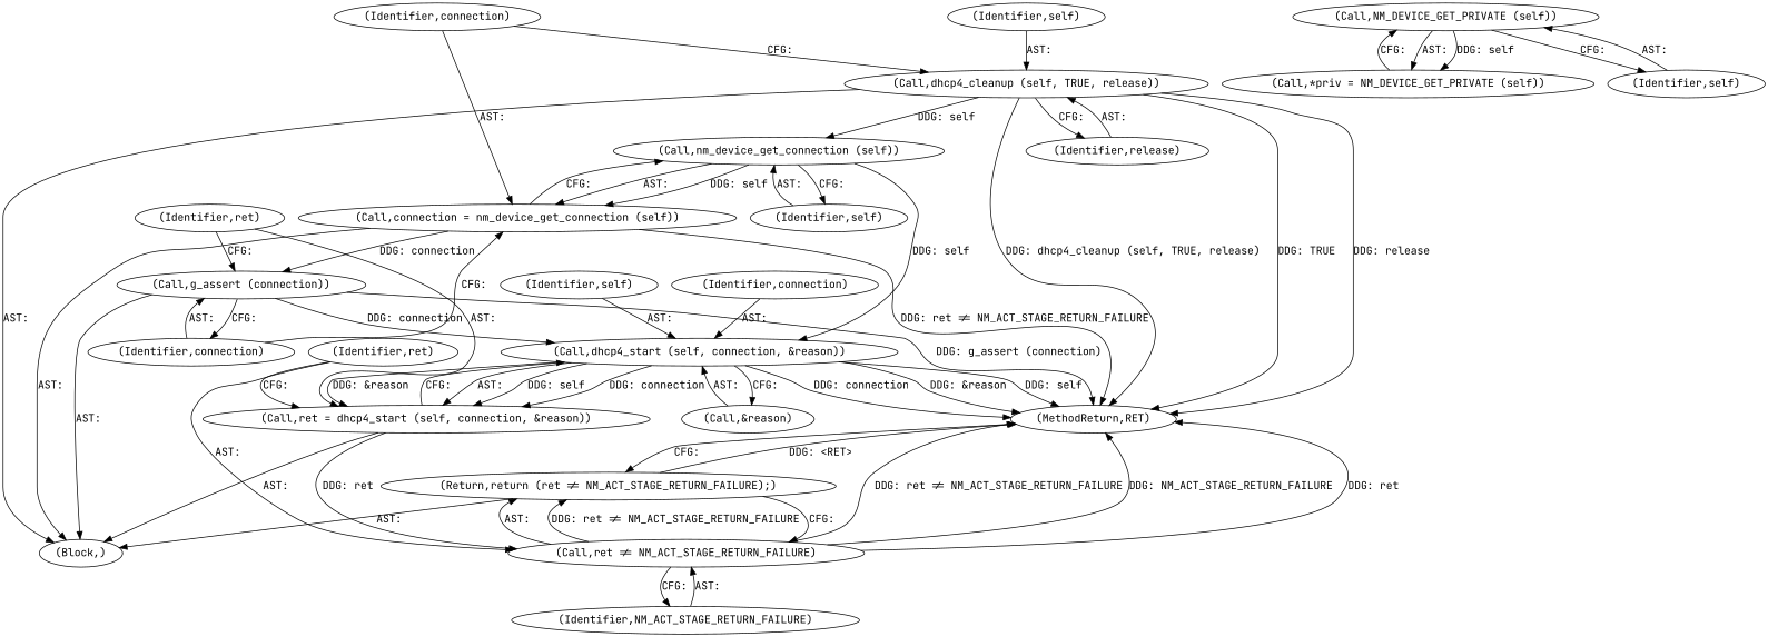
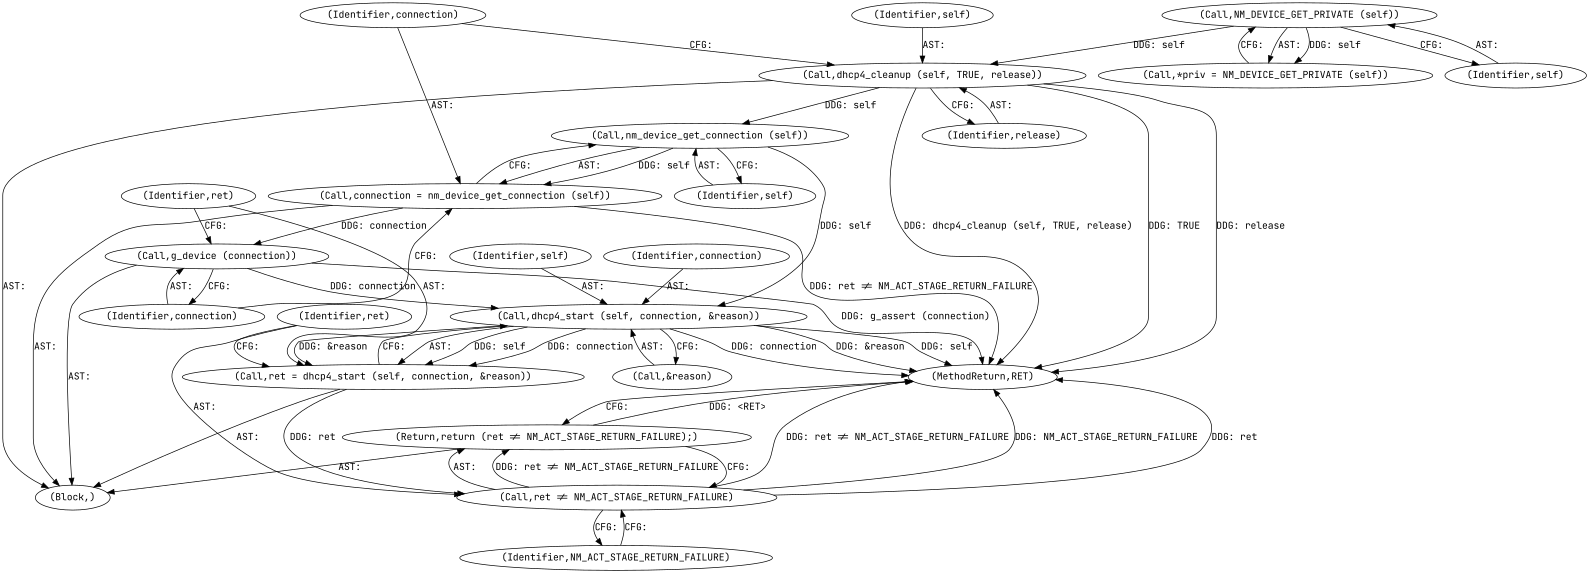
  digraph {
    fontname="JetBrains Mono"
    node [fontname="JetBrains Mono"]
    edge [fontname="JetBrains Mono"]
    n1 [label="(Call,dhcp4_cleanup (self, TRUE, release))"]
    n2 [label="(Call,nm_device_get_connection (self))"]
    n3 [label="(Identifier,release)"]
    n4 [label="(Block,)"]
    n5 [label="(MethodReturn,RET)"]
    n6 [label="(Call,connection = nm_device_get_connection (self))"]
    n7 [label="(Call,dhcp4_start (self, connection, &reason))"]
    n8 [label="(Identifier,self)"]
    n9 [label="(Return,return (ret != NM_ACT_STAGE_RETURN_FAILURE);)"]
    n10 [label="(Call,NM_DEVICE_GET_PRIVATE (self))"]
    n11 [label="(Call,*priv = NM_DEVICE_GET_PRIVATE (self))"]
    n12 [label="(Identifier,self)"]
-   n13 [label="(Call,g_assert (connection))"]
+   n13 [label="(Call,g_device (connection))"]
    n14 [label="(Call,ret = dhcp4_start (self, connection, &reason))"]
    n15 [label="(Call,&reason)"]
    n16 [label="(Identifier,connection)"]
    n17 [label="(Call,ret != NM_ACT_STAGE_RETURN_FAILURE)"]
    n18 [label="(Identifier,NM_ACT_STAGE_RETURN_FAILURE)"]
    n19 [label="(Identifier,self)"]
    n20 [label="(Identifier,connection)"]
    n21 [label="(Identifier,self)"]
    n22 [label="(Identifier,connection)"]
    n23 [label="(Identifier,ret)"]
    n24 [label="(Identifier,ret)"]
    n1 -> n2 [label="DDG: self"]
    n1 -> n3 [label="CFG: "]
    n1 -> n4 [label="AST: "]
    n1 -> n5 [label="DDG: release"]
    n1 -> n5 [label="DDG: dhcp4_cleanup (self, TRUE, release)"]
    n1 -> n5 [label="DDG: TRUE"]
    n2 -> n6 [label="AST: "]
    n2 -> n6 [label="DDG: self"]
    n2 -> n7 [label="DDG: self"]
    n2 -> n8 [label="CFG: "]
    n3 -> n1 [label="AST: "]
    n5 -> n9 [label="CFG: "]
    n6 -> n2 [label="CFG: "]
    n6 -> n4 [label="AST: "]
    n6 -> n5 [label="DDG: ret != NM_ACT_STAGE_RETURN_FAILURE"]
    n6 -> n13 [label="DDG: connection"]
    n7 -> n5 [label="DDG: &reason"]
    n7 -> n5 [label="DDG: self"]
    n7 -> n5 [label="DDG: connection"]
    n7 -> n14 [label="AST: "]
    n7 -> n14 [label="DDG: self"]
    n7 -> n14 [label="DDG: connection"]
    n7 -> n14 [label="DDG: &reason"]
    n7 -> n15 [label="CFG: "]
    n8 -> n2 [label="AST: "]
    n9 -> n4 [label="AST: "]
    n9 -> n5 [label="DDG: <RET>"]
    n9 -> n17 [label="CFG: "]
+   n10 -> n1 [label="DDG: self"]
    n10 -> n11 [label="AST: "]
    n10 -> n11 [label="DDG: self"]
    n10 -> n12 [label="CFG: "]
    n11 -> n10 [label="CFG: "]
    n12 -> n10 [label="AST: "]
    n13 -> n4 [label="AST: "]
    n13 -> n5 [label="DDG: g_assert (connection)"]
    n13 -> n7 [label="DDG: connection"]
    n13 -> n16 [label="CFG: "]
    n14 -> n4 [label="AST: "]
    n14 -> n7 [label="CFG: "]
    n14 -> n17 [label="DDG: ret"]
    n15 -> n7 [label="AST: "]
    n16 -> n6 [label="CFG: "]
    n16 -> n13 [label="AST: "]
    n17 -> n5 [label="DDG: ret != NM_ACT_STAGE_RETURN_FAILURE"]
    n17 -> n5 [label="DDG: NM_ACT_STAGE_RETURN_FAILURE"]
    n17 -> n5 [label="DDG: ret"]
    n17 -> n9 [label="AST: "]
    n17 -> n9 [label="DDG: ret != NM_ACT_STAGE_RETURN_FAILURE"]
    n17 -> n18 [label="CFG: "]
-   n18 -> n17 [label="AST: "]
+   n18 -> n17 [label="CFG: "]
    n19 -> n7 [label="AST: "]
    n20 -> n7 [label="AST: "]
    n21 -> n1 [label="AST: "]
    n22 -> n1 [label="CFG: "]
    n22 -> n6 [label="AST: "]
    n23 -> n14 [label="CFG: "]
    n23 -> n17 [label="AST: "]
    n24 -> n13 [label="CFG: "]
    n24 -> n14 [label="AST: "]
  }
